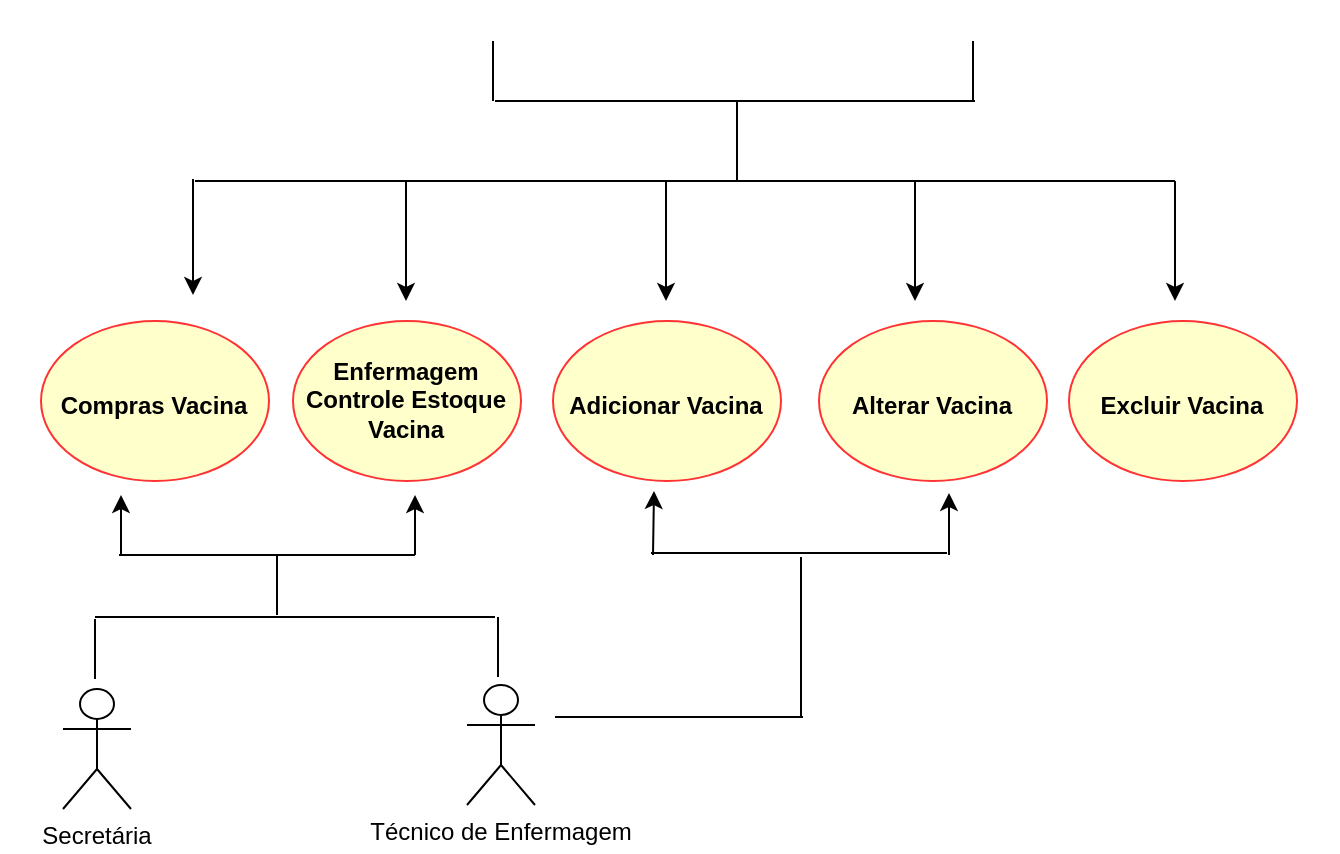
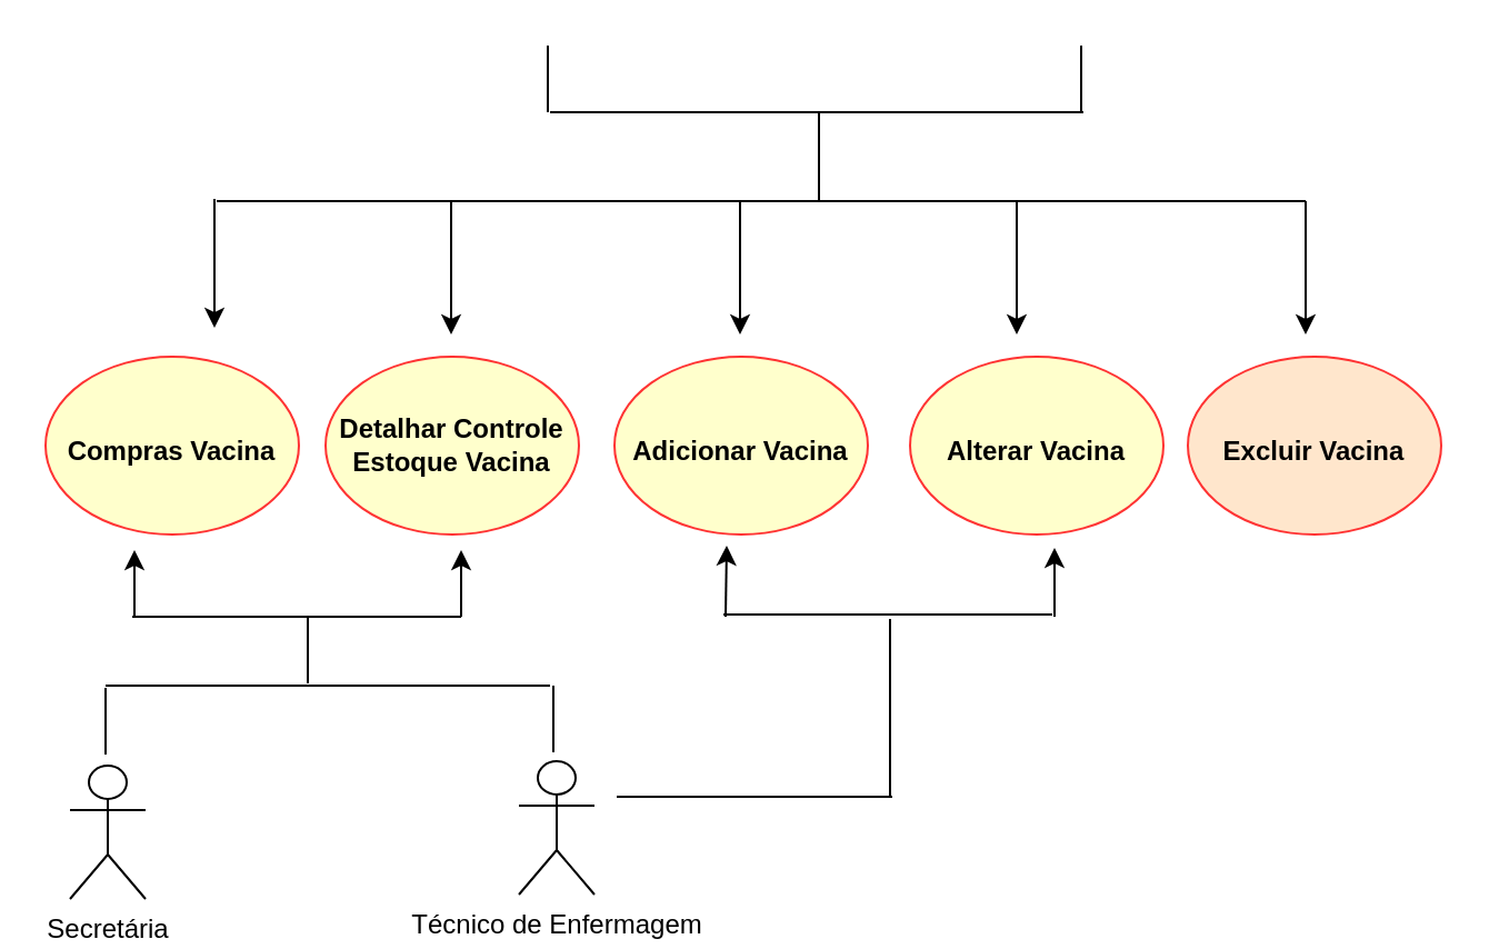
  <mxCell id="0" />
  <mxCell id="1" parent="0" />
  <mxCell id="2" value="Técnico de Enfermagem" style="shape=umlActor;verticalLabelPosition=bottom;verticalAlign=top;html=1;outlineConnect=0;rounded=1;" parent="1" vertex="1"><mxGeometry x="233" y="342" width="34" height="60" as="geometry" /></mxCell>
  <mxCell id="3" value="Secretária" style="shape=umlActor;verticalLabelPosition=bottom;verticalAlign=top;html=1;outlineConnect=0;rounded=1;" parent="1" vertex="1"><mxGeometry x="31" y="344" width="34" height="60" as="geometry" /></mxCell>
  <mxCell id="4" value="&lt;br style=&quot;border-color: var(--border-color);&quot;&gt;&lt;br style=&quot;border-color: var(--border-color);&quot;&gt;Compras Vacina" style="ellipse;whiteSpace=wrap;html=1;verticalAlign=top;fillColor=#FFFFCC;strokeColor=#FF3333;fontStyle=1;rounded=1;" parent="1" vertex="1"><mxGeometry x="20" y="160" width="114" height="80" as="geometry" /></mxCell>
- <mxCell id="5" value="Enfermagem Controle Estoque Vacina" style="ellipse;whiteSpace=wrap;html=1;verticalAlign=middle;fillColor=#FFFFCC;strokeColor=#FF3333;fontStyle=1;rounded=1;align=center;" parent="1" vertex="1"><mxGeometry x="146" y="160" width="114" height="80" as="geometry" /></mxCell>
+ <mxCell id="5" value="Detalhar Controle Estoque Vacina" style="ellipse;whiteSpace=wrap;html=1;verticalAlign=middle;fillColor=#FFFFCC;strokeColor=#FF3333;fontStyle=1;rounded=1;align=center;" parent="1" vertex="1"><mxGeometry x="146" y="160" width="114" height="80" as="geometry" /></mxCell>
  <mxCell id="6" value="&lt;br&gt;&lt;br&gt;Adicionar Vacina" style="ellipse;whiteSpace=wrap;html=1;verticalAlign=top;fillColor=#FFFFCC;strokeColor=#FF3333;fontStyle=1;rounded=1;" parent="1" vertex="1"><mxGeometry x="276" y="160" width="114" height="80" as="geometry" /></mxCell>
  <mxCell id="7" value="&lt;br&gt;&lt;br&gt;Alterar Vacina" style="ellipse;whiteSpace=wrap;html=1;verticalAlign=top;fillColor=#FFFFCC;strokeColor=#FF3333;fontStyle=1;rounded=1;" parent="1" vertex="1"><mxGeometry x="409" y="160" width="114" height="80" as="geometry" /></mxCell>
- <mxCell id="8" value="&lt;br&gt;&lt;br&gt;Excluir Vacina" style="ellipse;whiteSpace=wrap;html=1;verticalAlign=top;fillColor=#FFFFCC;strokeColor=#FF3333;fontStyle=1;rounded=1;" parent="1" vertex="1"><mxGeometry x="534" y="160" width="114" height="80" as="geometry" /></mxCell>
+ <mxCell id="8" value="&lt;br&gt;&lt;br&gt;Excluir Vacina" style="ellipse;whiteSpace=wrap;html=1;verticalAlign=top;fillColor=#ffe6cc;strokeColor=#FF3333;fontStyle=1;rounded=1;" parent="1" vertex="1"><mxGeometry x="534" y="160" width="114" height="80" as="geometry" /></mxCell>
  <mxCell id="9" value="" style="endArrow=none;html=1;rounded=0;" parent="1" edge="1"><mxGeometry width="50" height="50" relative="1" as="geometry"><mxPoint x="97" y="90" as="sourcePoint" /><mxPoint x="587" y="90" as="targetPoint" /></mxGeometry></mxCell>
  <mxCell id="10" value="" style="endArrow=classic;html=1;rounded=0;" parent="1" edge="1"><mxGeometry width="50" height="50" relative="1" as="geometry"><mxPoint x="96" y="89" as="sourcePoint" /><mxPoint x="96" y="147" as="targetPoint" /></mxGeometry></mxCell>
  <mxCell id="11" value="" style="endArrow=classic;html=1;rounded=0;" parent="1" edge="1"><mxGeometry width="50" height="50" relative="1" as="geometry"><mxPoint x="202.5" y="90" as="sourcePoint" /><mxPoint x="202.5" y="150" as="targetPoint" /></mxGeometry></mxCell>
  <mxCell id="12" value="" style="endArrow=classic;html=1;rounded=0;" parent="1" edge="1"><mxGeometry width="50" height="50" relative="1" as="geometry"><mxPoint x="332.5" y="90" as="sourcePoint" /><mxPoint x="332.5" y="150" as="targetPoint" /></mxGeometry></mxCell>
  <mxCell id="13" value="" style="endArrow=classic;html=1;rounded=0;" parent="1" edge="1"><mxGeometry width="50" height="50" relative="1" as="geometry"><mxPoint x="457" y="90" as="sourcePoint" /><mxPoint x="457" y="150" as="targetPoint" /></mxGeometry></mxCell>
  <mxCell id="14" value="" style="endArrow=classic;html=1;rounded=0;" parent="1" edge="1"><mxGeometry width="50" height="50" relative="1" as="geometry"><mxPoint x="587" y="90" as="sourcePoint" /><mxPoint x="587" y="150" as="targetPoint" /></mxGeometry></mxCell>
  <mxCell id="15" value="" style="endArrow=none;html=1;rounded=0;" parent="1" edge="1"><mxGeometry width="50" height="50" relative="1" as="geometry"><mxPoint x="246" y="50" as="sourcePoint" /><mxPoint x="246" y="20" as="targetPoint" /></mxGeometry></mxCell>
  <mxCell id="16" value="" style="endArrow=none;html=1;rounded=0;" parent="1" edge="1"><mxGeometry width="50" height="50" relative="1" as="geometry"><mxPoint x="368" y="50" as="sourcePoint" /><mxPoint x="368" y="90" as="targetPoint" /></mxGeometry></mxCell>
  <mxCell id="17" value="" style="endArrow=none;html=1;rounded=0;" parent="1" edge="1"><mxGeometry width="50" height="50" relative="1" as="geometry"><mxPoint x="247" y="50" as="sourcePoint" /><mxPoint x="487" y="50" as="targetPoint" /></mxGeometry></mxCell>
  <mxCell id="18" value="" style="endArrow=none;html=1;rounded=0;" parent="1" edge="1"><mxGeometry width="50" height="50" relative="1" as="geometry"><mxPoint x="486" y="50" as="sourcePoint" /><mxPoint x="486" y="20" as="targetPoint" /></mxGeometry></mxCell>
  <mxCell id="19" value="" style="endArrow=none;html=1;rounded=0;" parent="1" edge="1"><mxGeometry width="50" height="50" relative="1" as="geometry"><mxPoint x="59" y="277" as="sourcePoint" /><mxPoint x="207" y="277" as="targetPoint" /></mxGeometry></mxCell>
  <mxCell id="20" value="" style="endArrow=classic;html=1;rounded=0;" parent="1" edge="1"><mxGeometry width="50" height="50" relative="1" as="geometry"><mxPoint x="60" y="277" as="sourcePoint" /><mxPoint x="60" y="247" as="targetPoint" /></mxGeometry></mxCell>
  <mxCell id="21" value="" style="endArrow=classic;html=1;rounded=0;" parent="1" edge="1"><mxGeometry width="50" height="50" relative="1" as="geometry"><mxPoint x="207" y="277" as="sourcePoint" /><mxPoint x="207" y="247" as="targetPoint" /></mxGeometry></mxCell>
  <mxCell id="22" value="" style="endArrow=classic;html=1;rounded=0;" parent="1" edge="1"><mxGeometry width="50" height="50" relative="1" as="geometry"><mxPoint x="326" y="277" as="sourcePoint" /><mxPoint x="326.5" y="245" as="targetPoint" /></mxGeometry></mxCell>
  <mxCell id="23" value="" style="endArrow=classic;html=1;rounded=0;" parent="1" edge="1"><mxGeometry width="50" height="50" relative="1" as="geometry"><mxPoint x="474" y="277" as="sourcePoint" /><mxPoint x="474" y="246" as="targetPoint" /></mxGeometry></mxCell>
  <mxCell id="24" value="" style="endArrow=none;html=1;rounded=0;" parent="1" edge="1"><mxGeometry width="50" height="50" relative="1" as="geometry"><mxPoint x="138" y="277" as="sourcePoint" /><mxPoint x="138" y="307" as="targetPoint" /></mxGeometry></mxCell>
  <mxCell id="25" value="" style="endArrow=none;html=1;rounded=0;" parent="1" edge="1"><mxGeometry width="50" height="50" relative="1" as="geometry"><mxPoint x="47" y="308" as="sourcePoint" /><mxPoint x="247" y="308" as="targetPoint" /></mxGeometry></mxCell>
  <mxCell id="26" value="" style="endArrow=none;html=1;rounded=0;" parent="1" edge="1"><mxGeometry width="50" height="50" relative="1" as="geometry"><mxPoint x="47" y="339" as="sourcePoint" /><mxPoint x="47" y="309" as="targetPoint" /></mxGeometry></mxCell>
  <mxCell id="27" value="" style="endArrow=none;html=1;rounded=0;" parent="1" edge="1"><mxGeometry width="50" height="50" relative="1" as="geometry"><mxPoint x="248.5" y="338" as="sourcePoint" /><mxPoint x="248.5" y="308" as="targetPoint" /></mxGeometry></mxCell>
  <mxCell id="28" value="" style="endArrow=none;html=1;rounded=0;" parent="1" edge="1"><mxGeometry width="50" height="50" relative="1" as="geometry"><mxPoint x="325" y="276" as="sourcePoint" /><mxPoint x="473" y="276" as="targetPoint" /></mxGeometry></mxCell>
  <mxCell id="29" value="" style="endArrow=none;html=1;rounded=0;" parent="1" edge="1"><mxGeometry width="50" height="50" relative="1" as="geometry"><mxPoint x="401" y="358" as="sourcePoint" /><mxPoint x="277" y="358" as="targetPoint" /></mxGeometry></mxCell>
  <mxCell id="30" value="" style="endArrow=none;html=1;rounded=0;" edge="1" parent="1"><mxGeometry width="50" height="50" relative="1" as="geometry"><mxPoint x="400" y="278" as="sourcePoint" /><mxPoint x="400" y="358" as="targetPoint" /></mxGeometry></mxCell>
